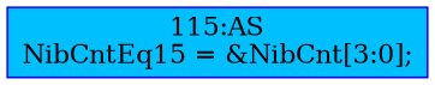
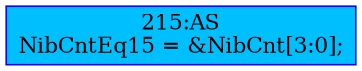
  strict digraph {
    rankdir=LR
-   n1 [ast="<pyverilog.vparser.ast.Assign object at 0x7f469f2f13d0>" def_var="['NibCntEq15']" fillcolor=deepskyblue label="115:AS\nNibCntEq15 = &NibCnt[3:0];" statements="[]" style=filled typ=Assign use_var="['NibCnt']" color=blue shape=box]
+   n1 [ast="<pyverilog.vparser.ast.Assign object at 0x7f469f2f13d0>" def_var="['NibCntEq15']" fillcolor=deepskyblue label="215:AS\nNibCntEq15 = &NibCnt[3:0];" statements="[]" style=filled typ=Assign use_var="['NibCnt']" color=blue shape=box]
  }
